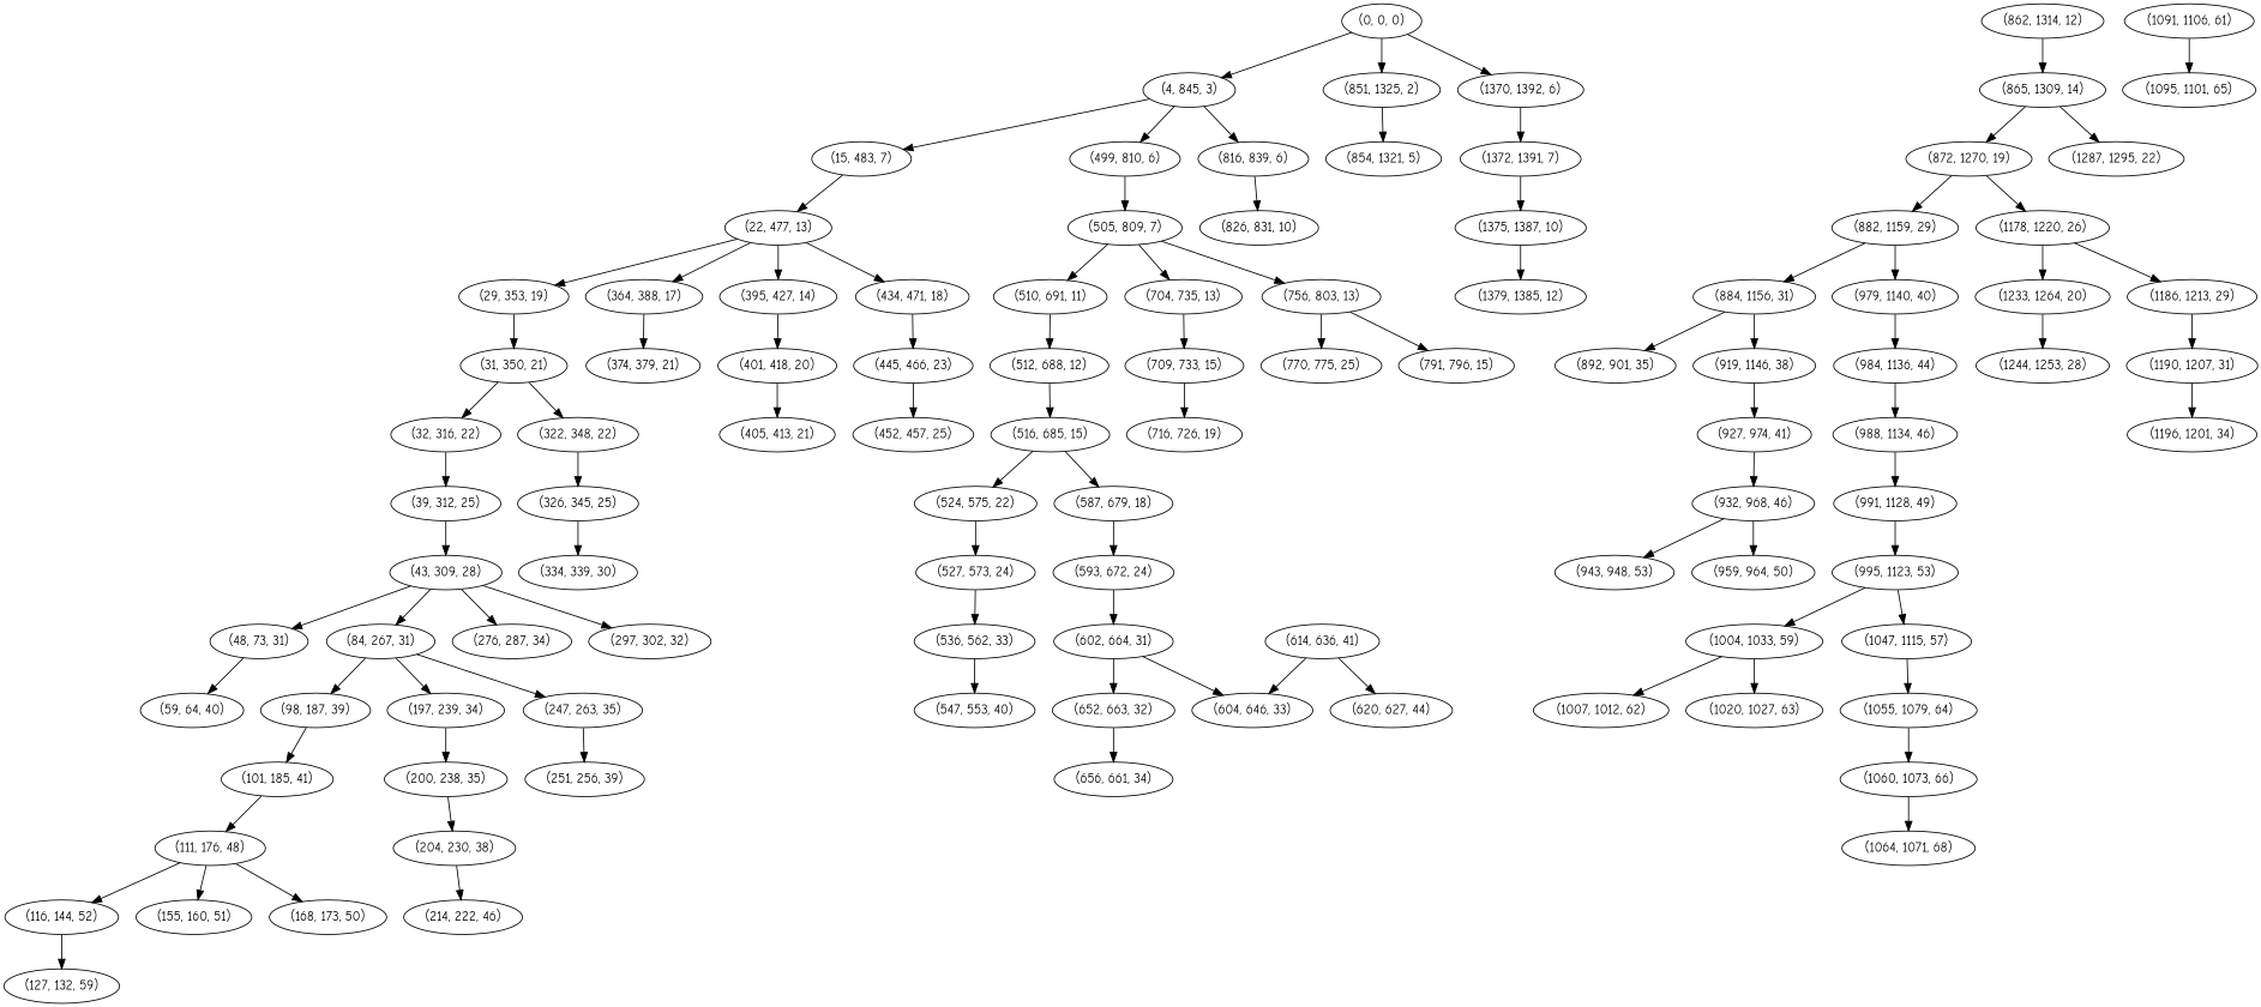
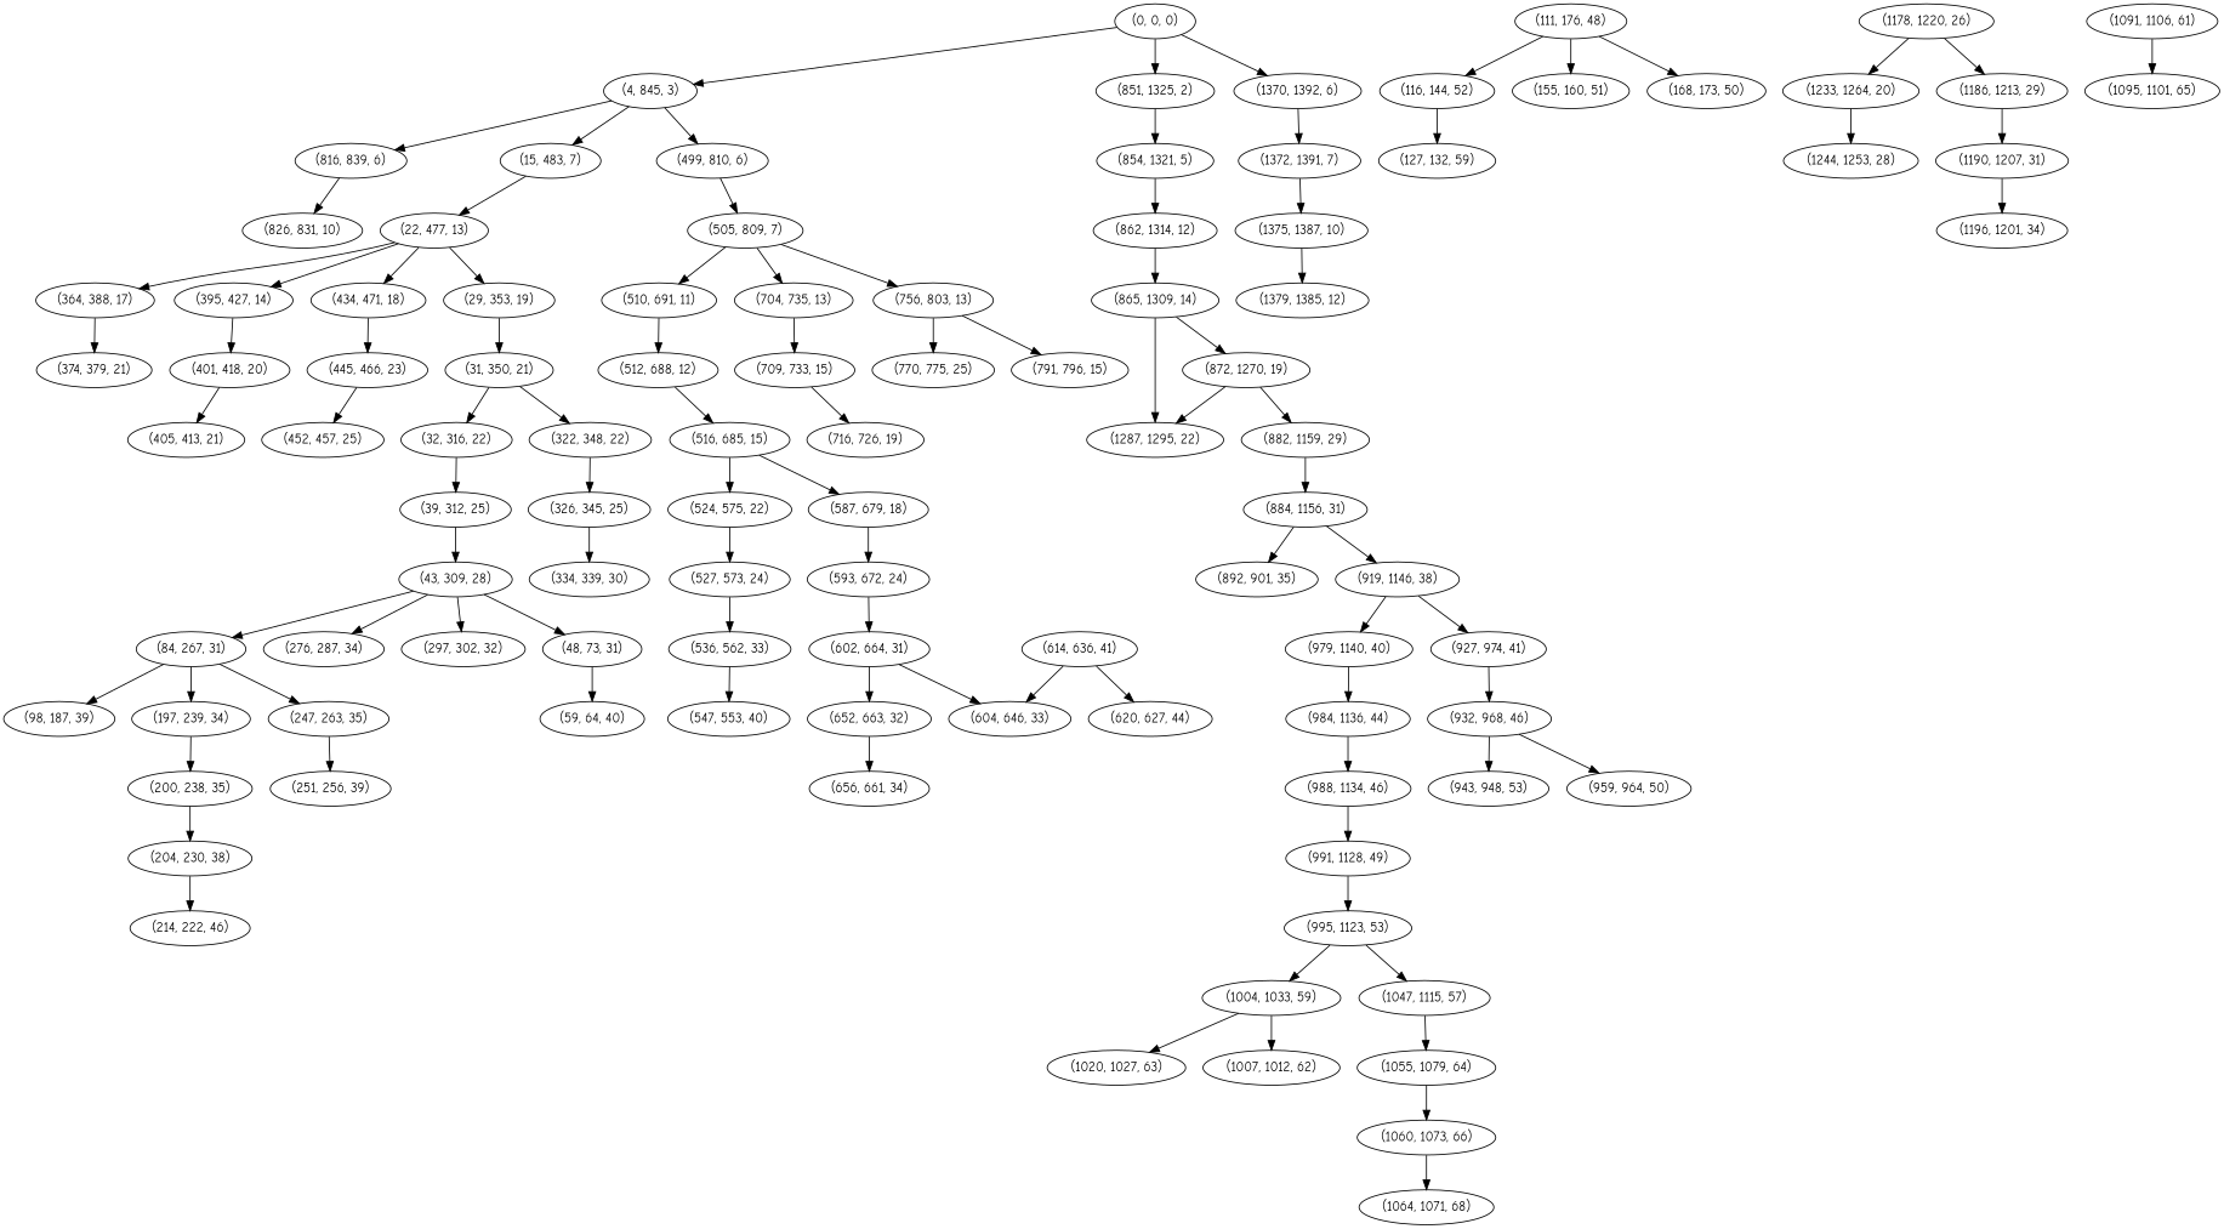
  digraph {
    fontname="Comic Neue"
    node [fontname="Comic Neue"]
    edge [fontname="Comic Neue"]
    "(0, 0, 0)"
    "(4, 845, 3)"
    "(851, 1325, 2)"
    "(1370, 1392, 6)"
    "(15, 483, 7)"
    "(499, 810, 6)"
    "(816, 839, 6)"
    "(854, 1321, 5)"
    "(1372, 1391, 7)"
    "(22, 477, 13)"
    "(505, 809, 7)"
    "(826, 831, 10)"
    "(29, 353, 19)"
    "(364, 388, 17)"
    "(395, 427, 14)"
    "(434, 471, 18)"
    "(31, 350, 21)"
    "(374, 379, 21)"
    "(401, 418, 20)"
    "(445, 466, 23)"
    "(32, 316, 22)"
    "(322, 348, 22)"
    "(39, 312, 25)"
    "(326, 345, 25)"
    "(43, 309, 28)"
    "(48, 73, 31)"
    "(84, 267, 31)"
    "(276, 287, 34)"
    "(297, 302, 32)"
    "(59, 64, 40)"
    "(98, 187, 39)"
    "(197, 239, 34)"
    "(247, 263, 35)"
-   "(101, 185, 41)"
    "(200, 238, 35)"
    "(251, 256, 39)"
    "(111, 176, 48)"
    "(116, 144, 52)"
    "(155, 160, 51)"
    "(168, 173, 50)"
    "(127, 132, 59)"
    "(204, 230, 38)"
    "(214, 222, 46)"
    "(334, 339, 30)"
    "(405, 413, 21)"
    "(452, 457, 25)"
    "(510, 691, 11)"
    "(704, 735, 13)"
    "(756, 803, 13)"
    "(512, 688, 12)"
    "(709, 733, 15)"
    "(770, 775, 25)"
    "(791, 796, 15)"
    "(516, 685, 15)"
    "(524, 575, 22)"
    "(587, 679, 18)"
    "(527, 573, 24)"
    "(593, 672, 24)"
    "(536, 562, 33)"
    "(547, 553, 40)"
    "(602, 664, 31)"
    "(604, 646, 33)"
    "(652, 663, 32)"
    "(656, 661, 34)"
    "(614, 636, 41)"
    "(620, 627, 44)"
    "(716, 726, 19)"
    "(862, 1314, 12)"
    "(865, 1309, 14)"
    "(872, 1270, 19)"
    "(1287, 1295, 22)"
    "(882, 1159, 29)"
    "(1178, 1220, 26)"
    "(884, 1156, 31)"
    "(1233, 1264, 20)"
    "(1186, 1213, 29)"
    "(1244, 1253, 28)"
    "(892, 901, 35)"
    "(919, 1146, 38)"
    "(927, 974, 41)"
    "(979, 1140, 40)"
    "(932, 968, 46)"
    "(984, 1136, 44)"
    "(943, 948, 53)"
    "(959, 964, 50)"
    "(988, 1134, 46)"
    "(991, 1128, 49)"
    "(995, 1123, 53)"
    "(1004, 1033, 59)"
    "(1047, 1115, 57)"
    "(1007, 1012, 62)"
    "(1020, 1027, 63)"
    "(1055, 1079, 64)"
    "(1060, 1073, 66)"
    "(1091, 1106, 61)"
    "(1095, 1101, 65)"
    "(1064, 1071, 68)"
    "(1190, 1207, 31)"
    "(1196, 1201, 34)"
    "(1375, 1387, 10)"
    "(1379, 1385, 12)"
    "(0, 0, 0)" -> "(4, 845, 3)"
    "(0, 0, 0)" -> "(851, 1325, 2)"
    "(0, 0, 0)" -> "(1370, 1392, 6)"
    "(4, 845, 3)" -> "(15, 483, 7)"
    "(4, 845, 3)" -> "(499, 810, 6)"
    "(4, 845, 3)" -> "(816, 839, 6)"
    "(851, 1325, 2)" -> "(854, 1321, 5)"
    "(1370, 1392, 6)" -> "(1372, 1391, 7)"
    "(15, 483, 7)" -> "(22, 477, 13)"
    "(499, 810, 6)" -> "(505, 809, 7)"
    "(816, 839, 6)" -> "(826, 831, 10)"
+   "(854, 1321, 5)" -> "(862, 1314, 12)"
    "(1372, 1391, 7)" -> "(1375, 1387, 10)"
    "(22, 477, 13)" -> "(29, 353, 19)"
    "(22, 477, 13)" -> "(364, 388, 17)"
    "(22, 477, 13)" -> "(395, 427, 14)"
    "(22, 477, 13)" -> "(434, 471, 18)"
    "(505, 809, 7)" -> "(510, 691, 11)"
    "(505, 809, 7)" -> "(704, 735, 13)"
    "(505, 809, 7)" -> "(756, 803, 13)"
    "(29, 353, 19)" -> "(31, 350, 21)"
    "(364, 388, 17)" -> "(374, 379, 21)"
    "(395, 427, 14)" -> "(401, 418, 20)"
    "(434, 471, 18)" -> "(445, 466, 23)"
    "(31, 350, 21)" -> "(32, 316, 22)"
    "(31, 350, 21)" -> "(322, 348, 22)"
    "(401, 418, 20)" -> "(405, 413, 21)"
    "(445, 466, 23)" -> "(452, 457, 25)"
    "(32, 316, 22)" -> "(39, 312, 25)"
    "(322, 348, 22)" -> "(326, 345, 25)"
    "(39, 312, 25)" -> "(43, 309, 28)"
    "(326, 345, 25)" -> "(334, 339, 30)"
    "(43, 309, 28)" -> "(48, 73, 31)"
    "(43, 309, 28)" -> "(84, 267, 31)"
    "(43, 309, 28)" -> "(276, 287, 34)"
    "(43, 309, 28)" -> "(297, 302, 32)"
    "(48, 73, 31)" -> "(59, 64, 40)"
    "(84, 267, 31)" -> "(98, 187, 39)"
    "(84, 267, 31)" -> "(197, 239, 34)"
    "(84, 267, 31)" -> "(247, 263, 35)"
-   "(98, 187, 39)" -> "(101, 185, 41)"
    "(197, 239, 34)" -> "(200, 238, 35)"
    "(247, 263, 35)" -> "(251, 256, 39)"
-   "(101, 185, 41)" -> "(111, 176, 48)"
    "(200, 238, 35)" -> "(204, 230, 38)"
    "(111, 176, 48)" -> "(116, 144, 52)"
    "(111, 176, 48)" -> "(155, 160, 51)"
    "(111, 176, 48)" -> "(168, 173, 50)"
    "(116, 144, 52)" -> "(127, 132, 59)"
    "(204, 230, 38)" -> "(214, 222, 46)"
    "(510, 691, 11)" -> "(512, 688, 12)"
    "(704, 735, 13)" -> "(709, 733, 15)"
    "(756, 803, 13)" -> "(770, 775, 25)"
    "(756, 803, 13)" -> "(791, 796, 15)"
    "(512, 688, 12)" -> "(516, 685, 15)"
    "(709, 733, 15)" -> "(716, 726, 19)"
    "(516, 685, 15)" -> "(524, 575, 22)"
    "(516, 685, 15)" -> "(587, 679, 18)"
    "(524, 575, 22)" -> "(527, 573, 24)"
    "(587, 679, 18)" -> "(593, 672, 24)"
    "(527, 573, 24)" -> "(536, 562, 33)"
    "(593, 672, 24)" -> "(602, 664, 31)"
    "(536, 562, 33)" -> "(547, 553, 40)"
    "(602, 664, 31)" -> "(604, 646, 33)"
    "(602, 664, 31)" -> "(652, 663, 32)"
    "(652, 663, 32)" -> "(656, 661, 34)"
    "(614, 636, 41)" -> "(604, 646, 33)"
    "(614, 636, 41)" -> "(620, 627, 44)"
    "(862, 1314, 12)" -> "(865, 1309, 14)"
    "(865, 1309, 14)" -> "(872, 1270, 19)"
    "(865, 1309, 14)" -> "(1287, 1295, 22)"
    "(872, 1270, 19)" -> "(882, 1159, 29)"
-   "(872, 1270, 19)" -> "(1178, 1220, 26)"
+   "(872, 1270, 19)" -> "(1287, 1295, 22)"
    "(882, 1159, 29)" -> "(884, 1156, 31)"
    "(1178, 1220, 26)" -> "(1233, 1264, 20)"
    "(1178, 1220, 26)" -> "(1186, 1213, 29)"
    "(884, 1156, 31)" -> "(892, 901, 35)"
    "(884, 1156, 31)" -> "(919, 1146, 38)"
    "(1233, 1264, 20)" -> "(1244, 1253, 28)"
    "(1186, 1213, 29)" -> "(1190, 1207, 31)"
    "(919, 1146, 38)" -> "(927, 974, 41)"
-   "(882, 1159, 29)" -> "(979, 1140, 40)"
+   "(919, 1146, 38)" -> "(979, 1140, 40)"
    "(927, 974, 41)" -> "(932, 968, 46)"
    "(979, 1140, 40)" -> "(984, 1136, 44)"
    "(932, 968, 46)" -> "(943, 948, 53)"
    "(932, 968, 46)" -> "(959, 964, 50)"
    "(984, 1136, 44)" -> "(988, 1134, 46)"
    "(988, 1134, 46)" -> "(991, 1128, 49)"
    "(991, 1128, 49)" -> "(995, 1123, 53)"
    "(995, 1123, 53)" -> "(1004, 1033, 59)"
    "(995, 1123, 53)" -> "(1047, 1115, 57)"
    "(1004, 1033, 59)" -> "(1007, 1012, 62)"
    "(1004, 1033, 59)" -> "(1020, 1027, 63)"
    "(1047, 1115, 57)" -> "(1055, 1079, 64)"
    "(1055, 1079, 64)" -> "(1060, 1073, 66)"
    "(1060, 1073, 66)" -> "(1064, 1071, 68)"
    "(1091, 1106, 61)" -> "(1095, 1101, 65)"
    "(1190, 1207, 31)" -> "(1196, 1201, 34)"
    "(1375, 1387, 10)" -> "(1379, 1385, 12)"
  }
